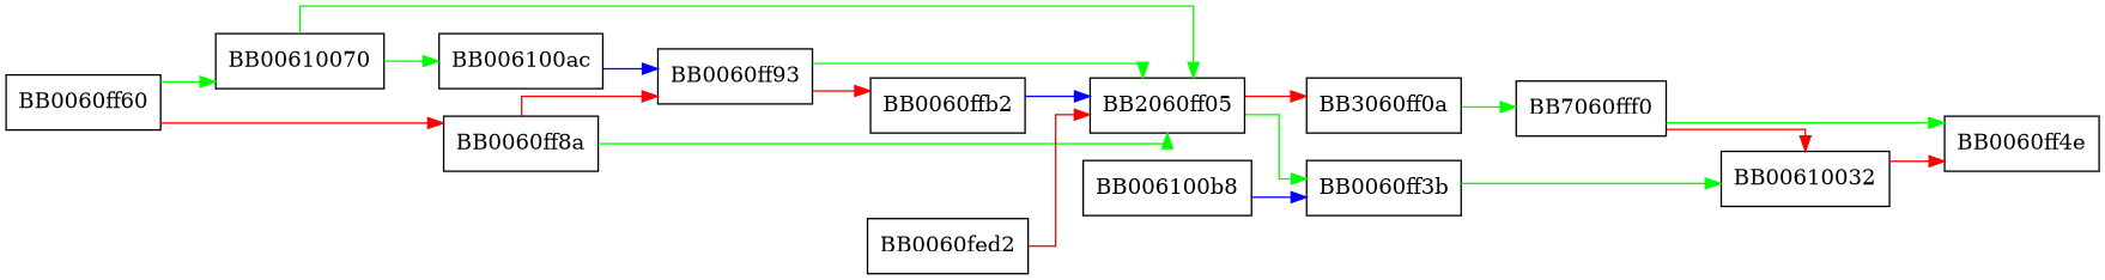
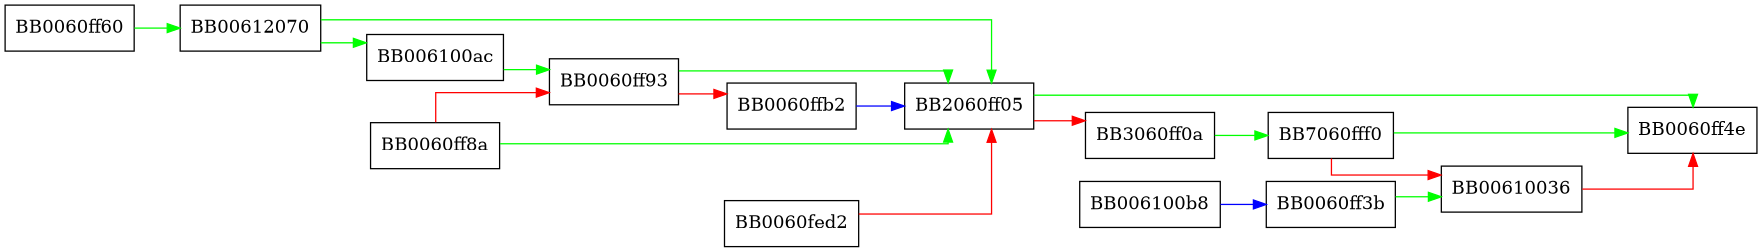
  digraph {
    rankdir=LR
    splines=ortho
    node [shape=box]
    edge [color=green]
    BB0060ff60
-   BB00610070
+   BB00610070 [label=BB00612070]
    BB0060ff8a
    n4 [label=BB2060ff05]
    BB0060fed2
    BB006100ac
    BB0060ff93
    BB0060ff4e
    n9 [label=BB3060ff0a]
    n10 [label=BB7060fff0]
-   BB00610036 [label=BB00610032]
+   BB00610036
    BB006100b8
    BB0060ff3b
    BB0060ffb2
    BB0060ff60 -> BB00610070
-   BB0060ff60 -> BB0060ff8a [color=red]
    BB00610070 -> n4
    BB00610070 -> BB006100ac
    BB0060ff8a -> n4
    BB0060ff8a -> BB0060ff93 [color=red]
-   n4 -> BB0060ff3b
+   n4 -> BB0060ff4e
    n4 -> n9 [color=red]
    BB0060fed2 -> n4 [color=red]
-   BB006100ac -> BB0060ff93 [color=blue]
+   BB006100ac -> BB0060ff93
    BB0060ff93 -> n4
    BB0060ff93 -> BB0060ffb2 [color=red]
    n9 -> n10
    n10 -> BB0060ff4e
    n10 -> BB00610036 [color=red]
    BB00610036 -> BB0060ff4e [color=red]
    BB006100b8 -> BB0060ff3b [color=blue]
    BB0060ff3b -> BB00610036
    BB0060ffb2 -> n4 [color=blue]
  }
